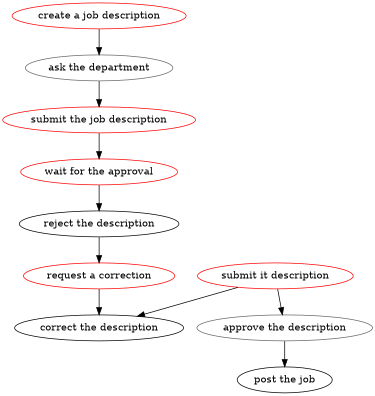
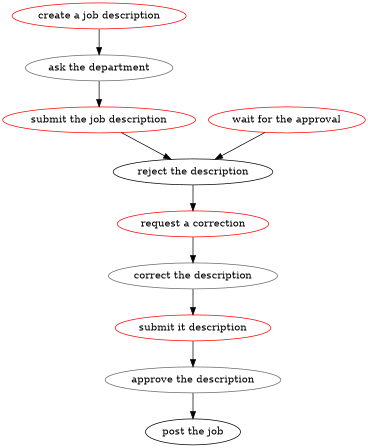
  strict digraph {
    node [color=red]
    edge [attrs="{'type': 'flow', 'label': 'flow'}"]
    "create a job description" [attrs="{'type': 'Activity', 'label': 'create a job description'}"]
    "ask the department" [attrs="{'type': 'Activity', 'label': 'ask the department'}" color=gray40]
    "submit the job description" [attrs="{'type': 'Activity', 'label': 'submit the job description'}"]
    "wait for the approval" [attrs="{'type': 'Activity', 'label': 'wait for the approval'}"]
    "reject the description" [attrs="{'type': 'Activity', 'label': 'reject the description'}" color=black]
    "request a correction" [attrs="{'type': 'Activity', 'label': 'request a correction'}"]
-   "correct the description" [attrs="{'type': 'Activity', 'label': 'correct the description'}" color=black]
+   "correct the description" [attrs="{'type': 'Activity', 'label': 'correct the description'}" color=gray40]
    n8 [attrs="{'type': 'Activity', 'label': 'submit it again'}" label="submit it description"]
    "approve the description" [attrs="{'type': 'Activity', 'label': 'approve the description'}" color=gray40]
    "post the job" [attrs="{'type': 'Activity', 'label': 'post the job'}" color=black]
    "create a job description" -> "ask the department"
    "ask the department" -> "submit the job description"
-   "submit the job description" -> "wait for the approval"
+   "submit the job description" -> "reject the description"
    "wait for the approval" -> "reject the description"
    "reject the description" -> "request a correction"
    "request a correction" -> "correct the description"
-   n8 -> "correct the description"
+   "correct the description" -> n8
    n8 -> "approve the description"
    "approve the description" -> "post the job"
  }
